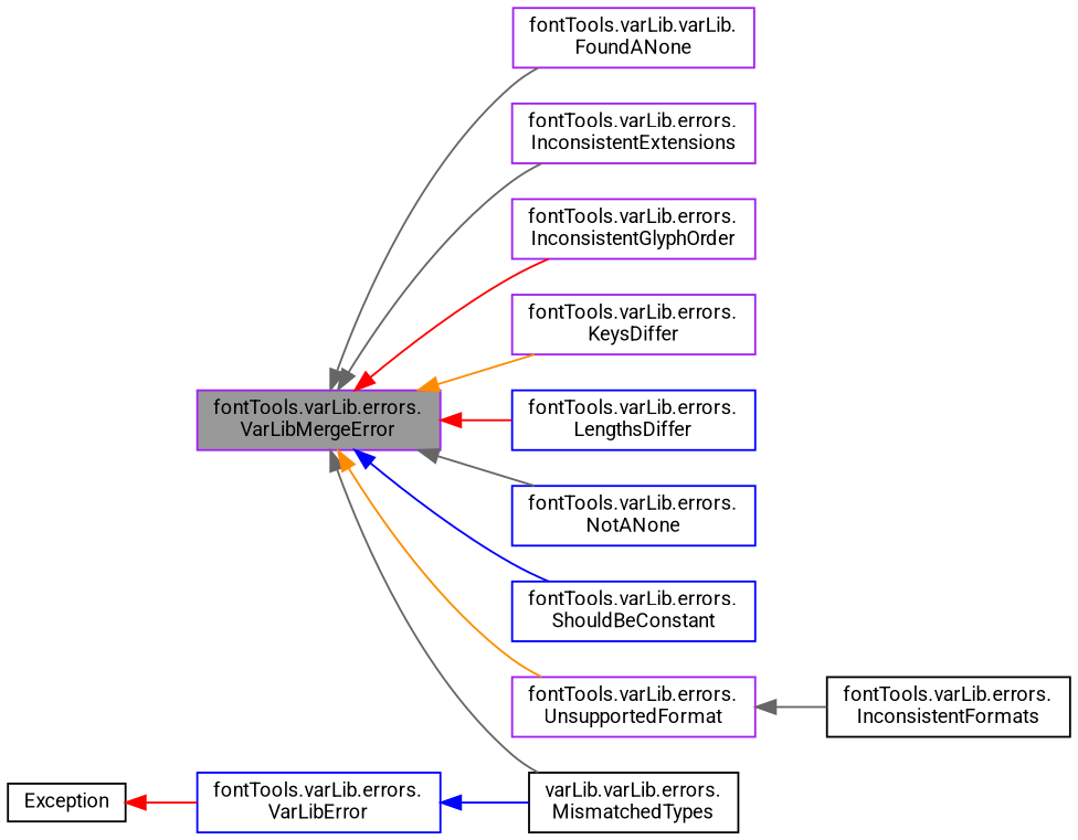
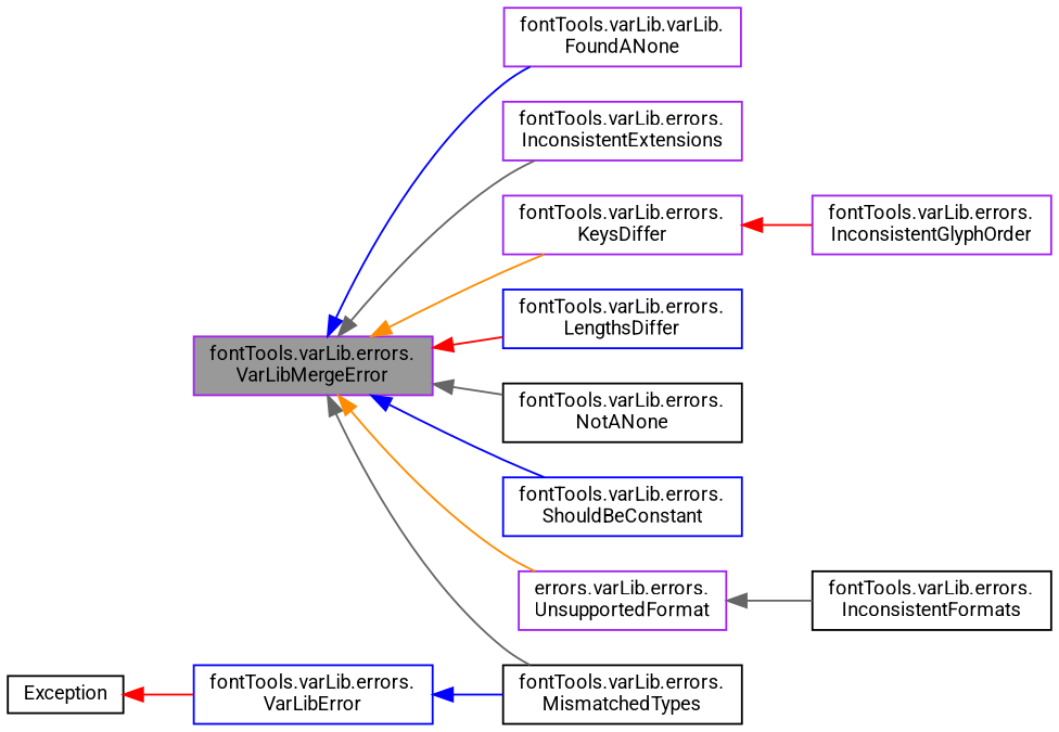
  digraph {
    fontname=Roboto
    rankdir=LR
    node [color=purple fillcolor=white fontname=Roboto fontsize=10 shape=box style=filled]
    edge [color=gray40 dir=back fontname=Roboto fontsize=10 labelfontname=Helvetica labelfontsize=10 style=solid]
    n1 [fillcolor=grey60 fontcolor=black height=0.2 label="fontTools.varLib.errors.\lVarLibMergeError" width=0.4]
    n2 [height=0.2 label="fontTools.varLib.varLib.\lFoundANone" width=0.4]
    n3 [height=0.2 label="fontTools.varLib.errors.\lInconsistentExtensions" width=0.4]
    n4 [height=0.2 label="fontTools.varLib.errors.\lInconsistentGlyphOrder" width=0.4]
    n5 [height=0.2 label="fontTools.varLib.errors.\lKeysDiffer" width=0.4]
    n6 [color=blue height=0.2 label="fontTools.varLib.errors.\lLengthsDiffer" width=0.4]
-   n7 [color=black height=0.2 label="varLib.varLib.errors.\lMismatchedTypes" width=0.4]
-   n8 [color=blue height=0.2 label="fontTools.varLib.errors.\lNotANone" width=0.4]
+   n7 [color=black height=0.2 label="fontTools.varLib.errors.\lMismatchedTypes" width=0.4]
+   n8 [color=black height=0.2 label="fontTools.varLib.errors.\lNotANone" width=0.4]
    n9 [color=blue height=0.2 label="fontTools.varLib.errors.\lShouldBeConstant" width=0.4]
-   n10 [height=0.2 label="fontTools.varLib.errors.\lUnsupportedFormat" width=0.4]
+   n10 [height=0.2 label="errors.varLib.errors.\lUnsupportedFormat" width=0.4]
    n11 [color=black height=0.2 label="fontTools.varLib.errors.\lInconsistentFormats" width=0.4]
    n12 [color=blue height=0.2 label="fontTools.varLib.errors.\lVarLibError" width=0.4]
    n13 [color=black height=0.2 label=Exception width=0.4]
-   n1 -> n2
+   n1 -> n2 [color=blue]
    n1 -> n3
-   n1 -> n4 [color=red]
+   n5 -> n4 [color=red]
    n1 -> n5 [color=darkorange]
    n1 -> n6 [color=red]
    n1 -> n7
    n1 -> n8
    n1 -> n9 [color=blue]
    n1 -> n10 [color=darkorange]
    n10 -> n11
    n12 -> n7 [color=blue]
    n13 -> n12 [color=red]
  }
